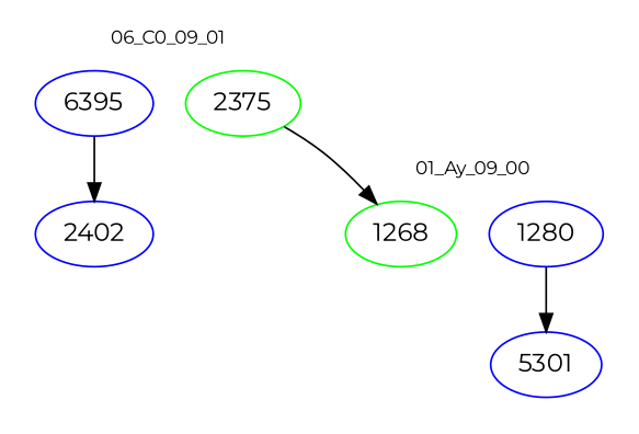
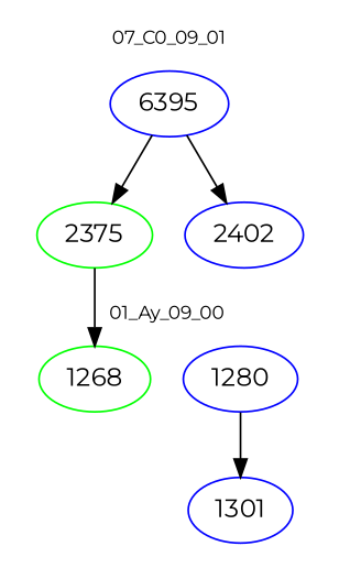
  digraph {
    fontname=Montserrat
    node [color=blue fontname=Montserrat]
    edge [color=black fontname=Montserrat]
    n1 [label=1280]
    n2 [color=green label=1268]
-   n3 [label=5301]
+   n3 [label=1301]
    n4 [label=6395]
    n5 [color=green label=2375]
    n6 [label=2402]
    subgraph cluster_1 {
      color=white
      fontsize=10
      label="01_Ay_09_00"
      n1
      n2
      n3
    }
    subgraph cluster_2 {
      color=white
      fontsize=10
-     label="06_C0_09_01"
+     label="07_C0_09_01"
      n4
      n5
      n6
    }
    n1 -> n3
+   n4 -> n5
    n4 -> n6
    n5 -> n2
  }
